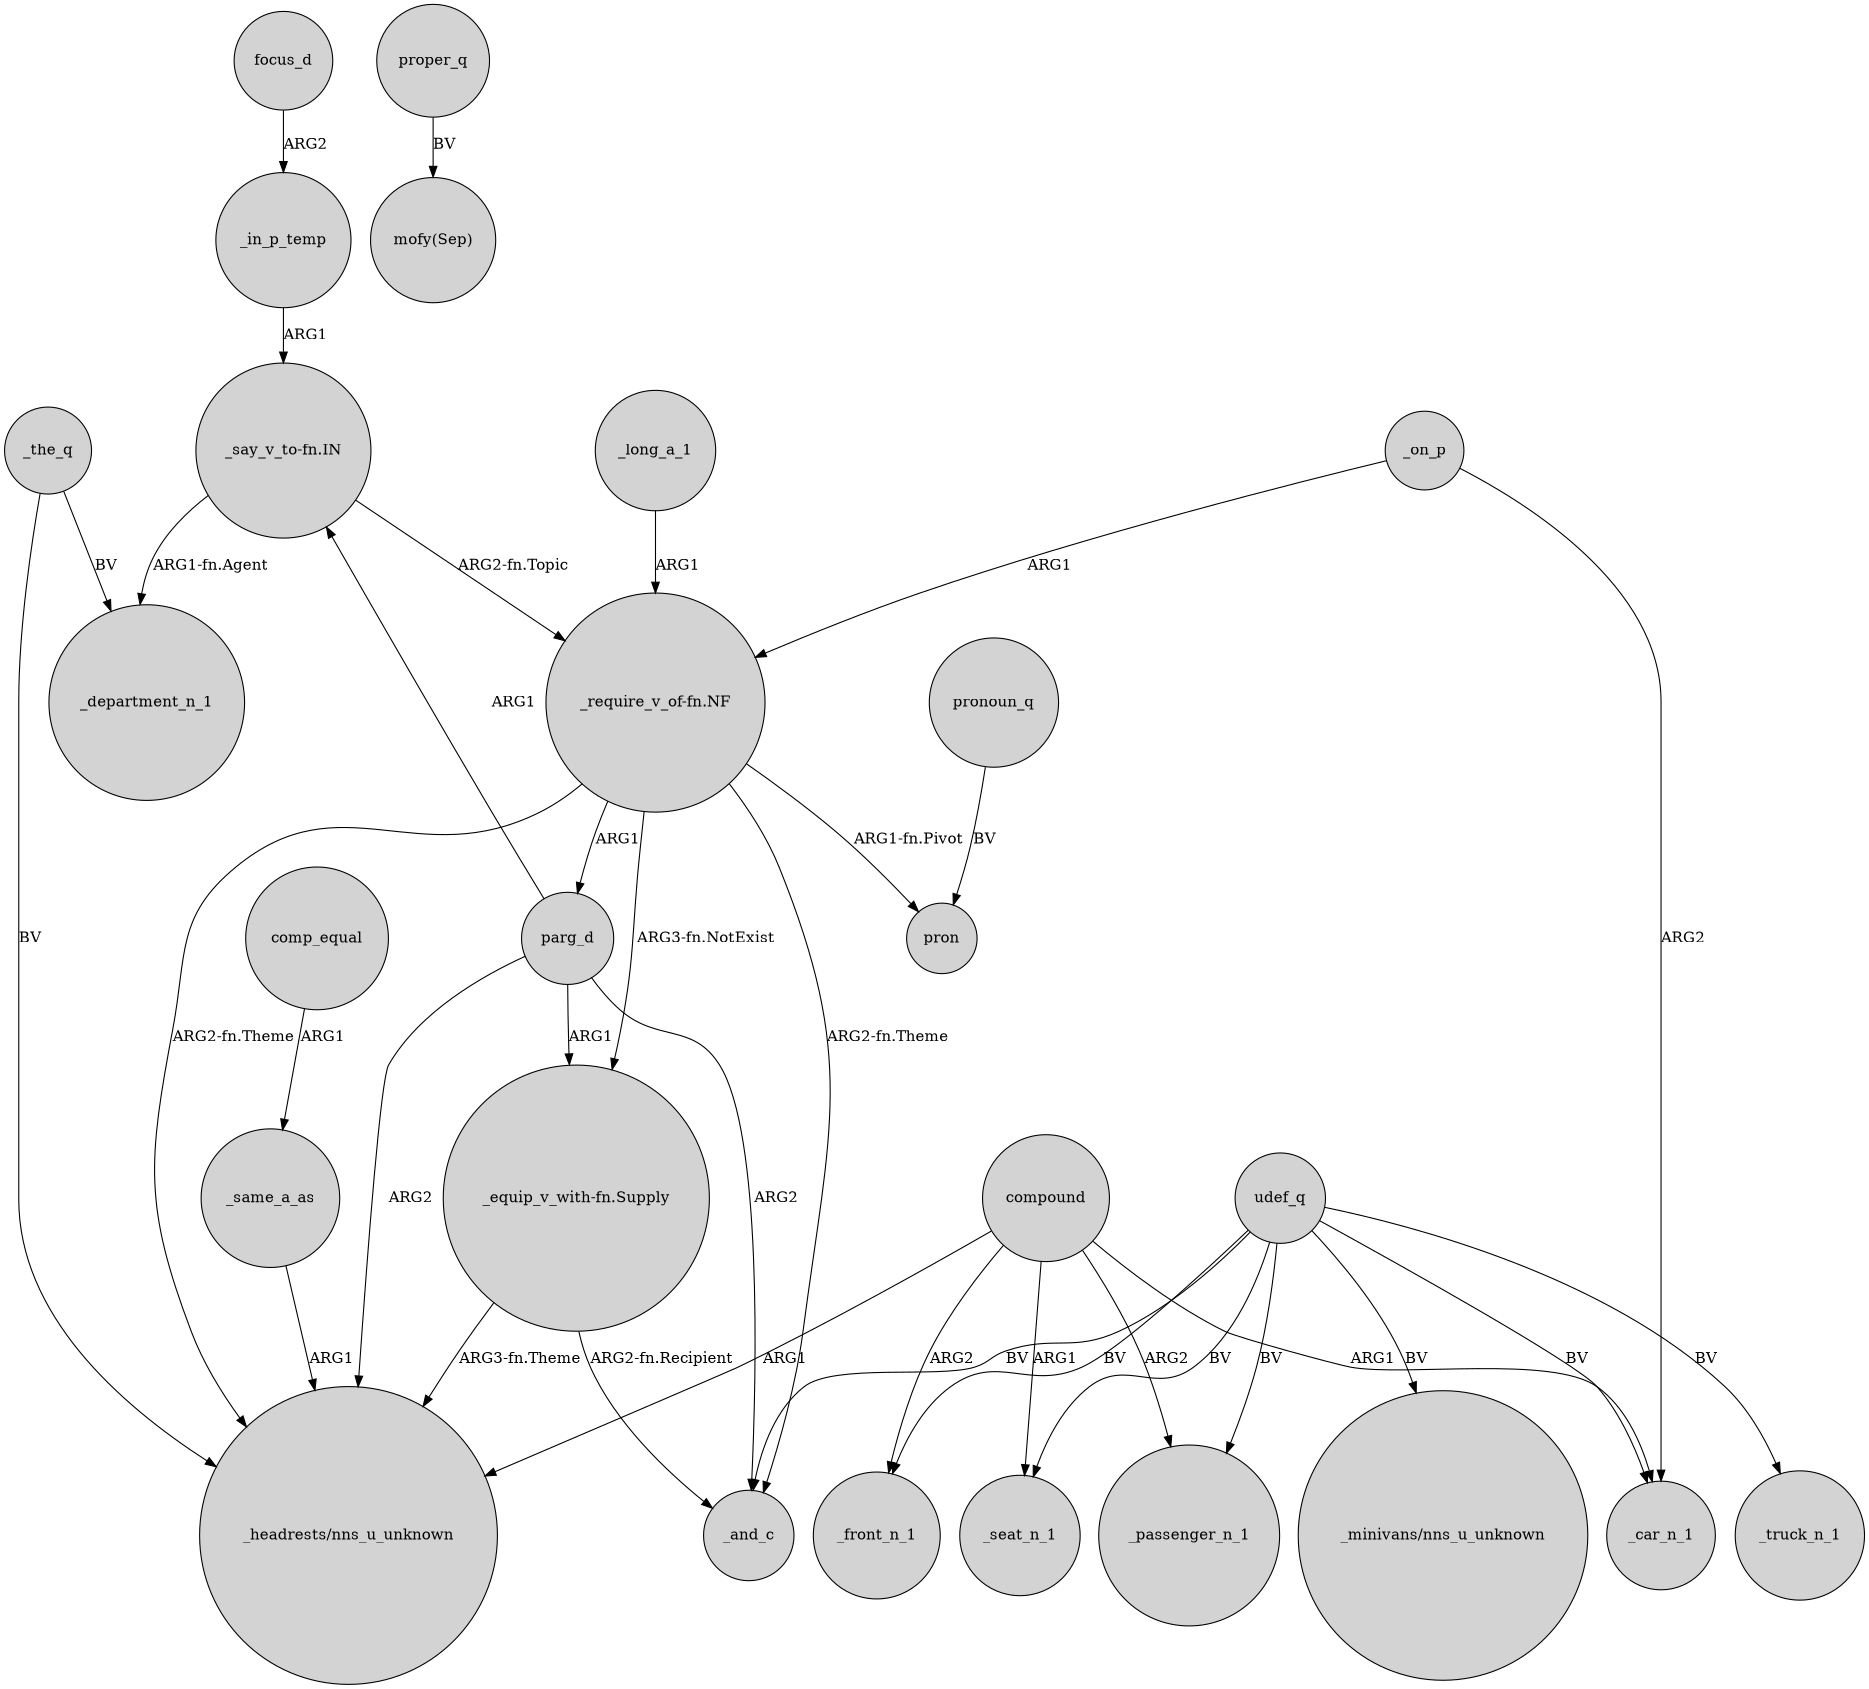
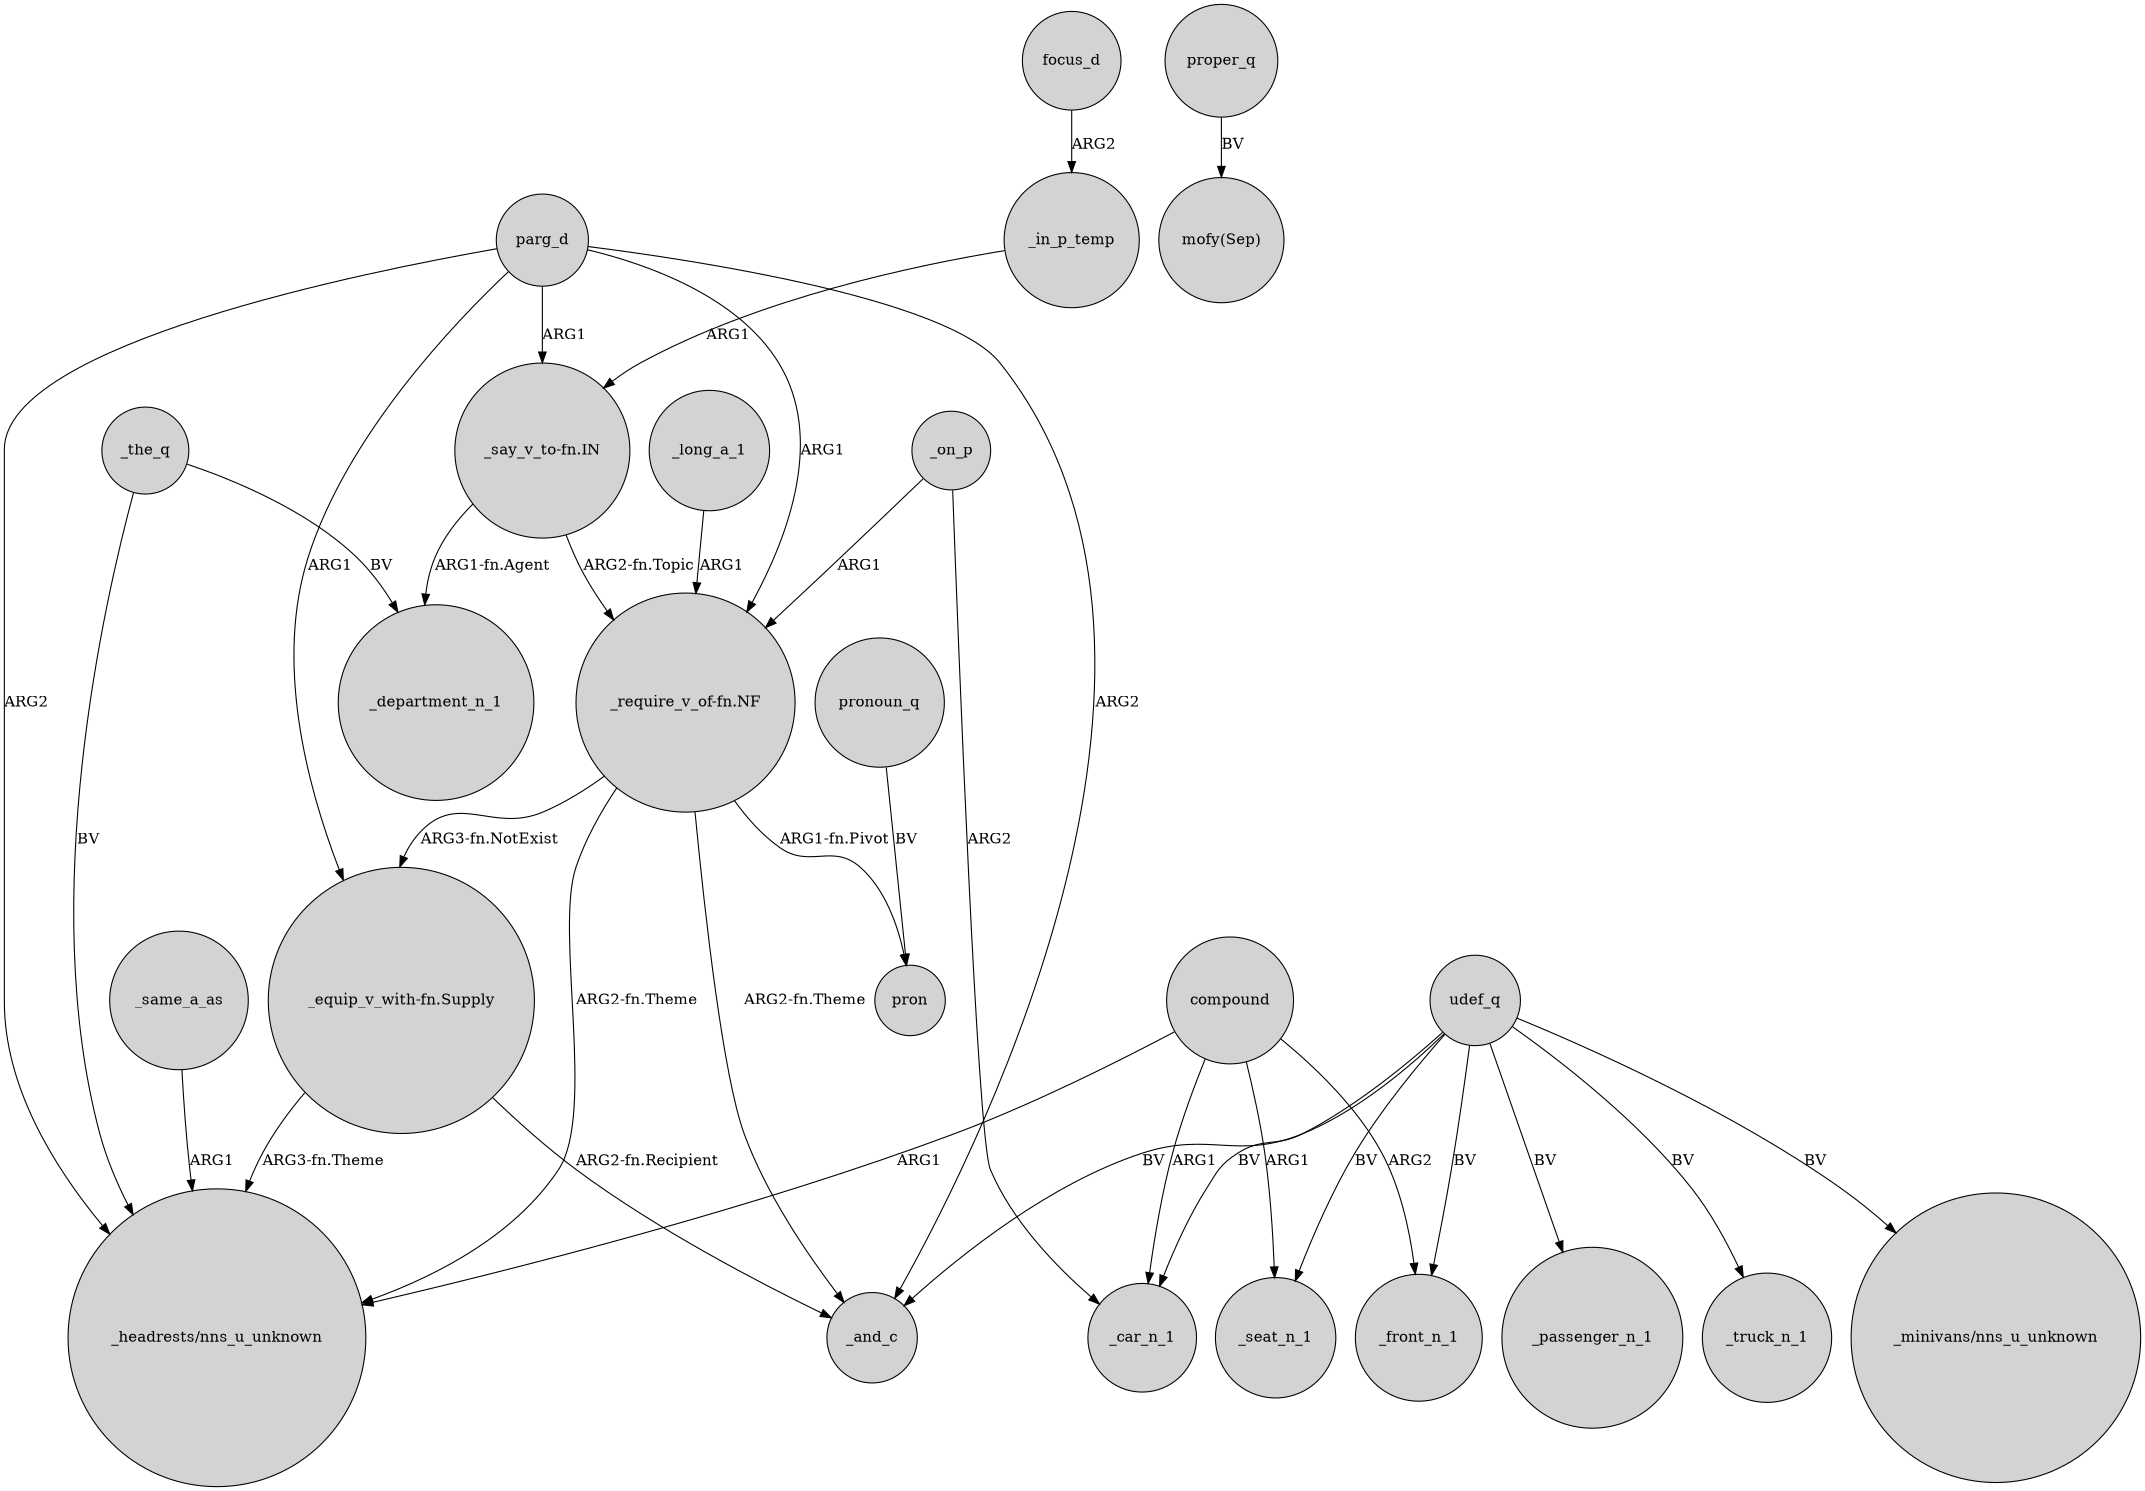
  digraph {
    node [shape=circle style=filled]
    "_say_v_to-fn.IN"
    _department_n_1
    "_require_v_of-fn.NF"
    "_headrests/nns_u_unknown"
    "_equip_v_with-fn.Supply"
    _and_c
    pron
    compound
    _passenger_n_1
    _seat_n_1
    _front_n_1
    _car_n_1
    focus_d
    _in_p_temp
    parg_d
    _the_q
    proper_q
    "mofy(Sep)"
    udef_q
    _truck_n_1
    "_minivans/nns_u_unknown"
    pronoun_q
-   comp_equal
    _same_a_as
    _long_a_1
    _on_p
    "_say_v_to-fn.IN" -> _department_n_1 [label="ARG1-fn.Agent"]
    "_say_v_to-fn.IN" -> "_require_v_of-fn.NF" [label="ARG2-fn.Topic"]
    "_require_v_of-fn.NF" -> "_headrests/nns_u_unknown" [label="ARG2-fn.Theme"]
    "_require_v_of-fn.NF" -> "_equip_v_with-fn.Supply" [label="ARG3-fn.NotExist"]
    "_require_v_of-fn.NF" -> _and_c [label="ARG2-fn.Theme"]
    "_require_v_of-fn.NF" -> pron [label="ARG1-fn.Pivot"]
    "_equip_v_with-fn.Supply" -> "_headrests/nns_u_unknown" [label="ARG3-fn.Theme"]
    "_equip_v_with-fn.Supply" -> _and_c [label="ARG2-fn.Recipient"]
    compound -> "_headrests/nns_u_unknown" [label=ARG1]
-   compound -> _passenger_n_1 [label=ARG2]
    compound -> _seat_n_1 [label=ARG1]
    compound -> _front_n_1 [label=ARG2]
    compound -> _car_n_1 [label=ARG1]
    focus_d -> _in_p_temp [label=ARG2]
    _in_p_temp -> "_say_v_to-fn.IN" [label=ARG1]
    parg_d -> "_say_v_to-fn.IN" [label=ARG1]
-   "_require_v_of-fn.NF" -> parg_d [label=ARG1]
+   parg_d -> "_require_v_of-fn.NF" [label=ARG1]
    parg_d -> "_headrests/nns_u_unknown" [label=ARG2]
    parg_d -> "_equip_v_with-fn.Supply" [label=ARG1]
    parg_d -> _and_c [label=ARG2]
    _the_q -> _department_n_1 [label=BV]
    _the_q -> "_headrests/nns_u_unknown" [label=BV]
    proper_q -> "mofy(Sep)" [label=BV]
    udef_q -> _and_c [label=BV]
    udef_q -> _passenger_n_1 [label=BV]
    udef_q -> _seat_n_1 [label=BV]
    udef_q -> _front_n_1 [label=BV]
    udef_q -> _car_n_1 [label=BV]
    udef_q -> _truck_n_1 [label=BV]
    udef_q -> "_minivans/nns_u_unknown" [label=BV]
    pronoun_q -> pron [label=BV]
-   comp_equal -> _same_a_as [label=ARG1]
    _same_a_as -> "_headrests/nns_u_unknown" [label=ARG1]
    _long_a_1 -> "_require_v_of-fn.NF" [label=ARG1]
    _on_p -> "_require_v_of-fn.NF" [label=ARG1]
    _on_p -> _car_n_1 [label=ARG2]
  }
